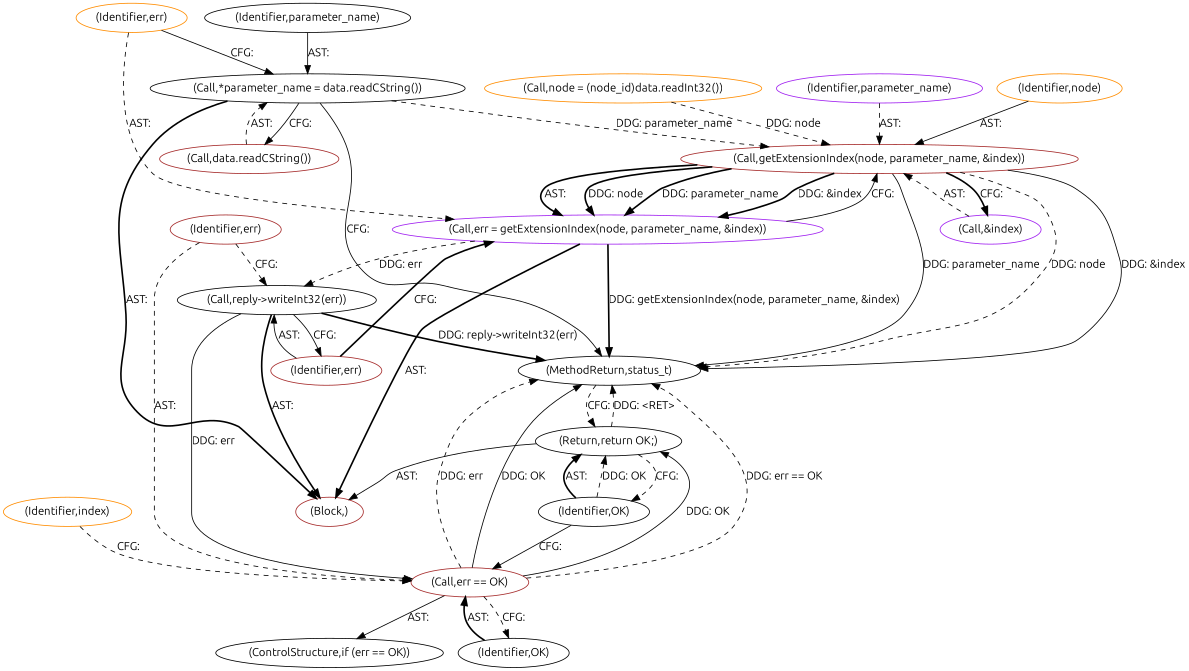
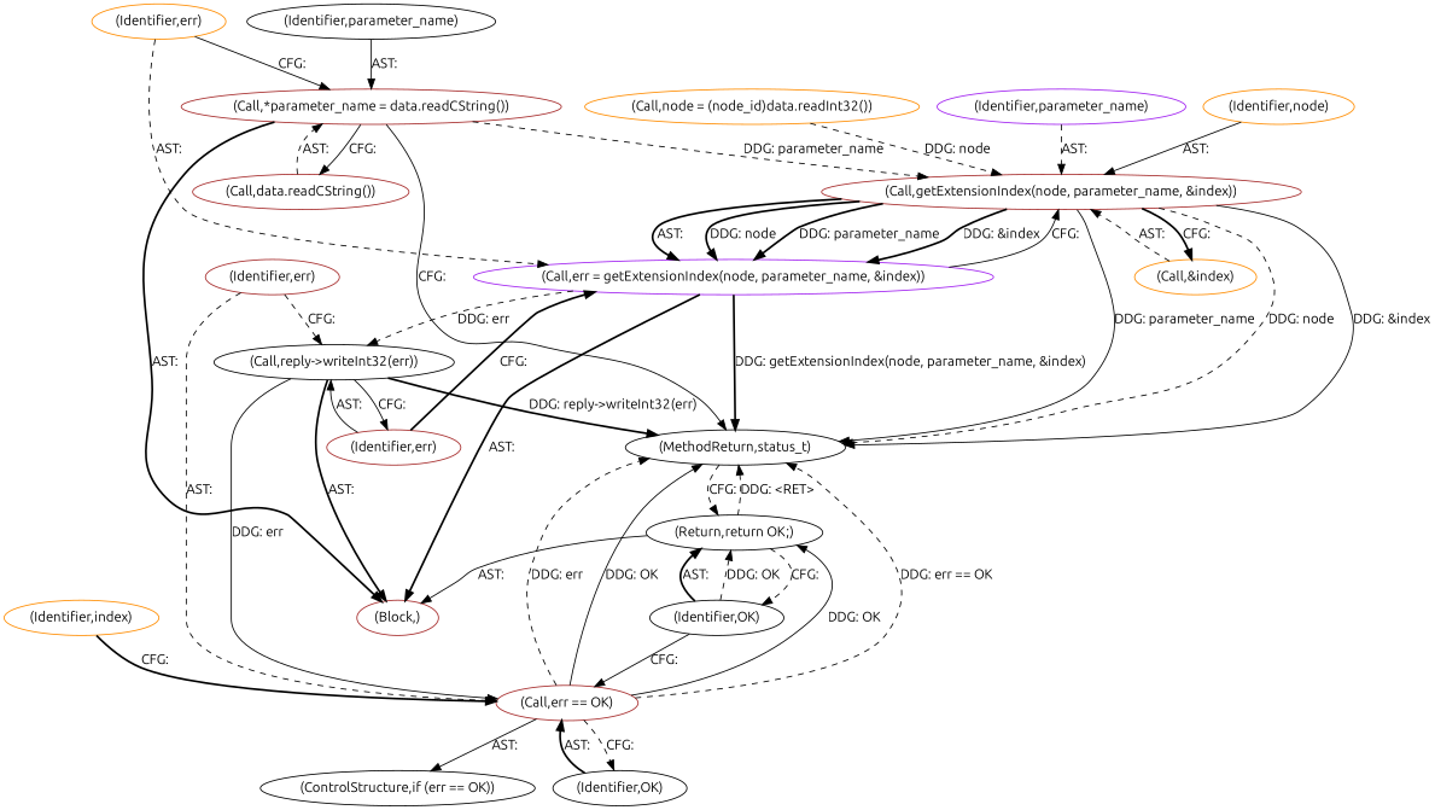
  digraph {
    fontname=Ubuntu
    node [color=black fontname=Ubuntu]
    edge [fontname=Ubuntu style=dashed]
-   n1 [label="(Call,*parameter_name = data.readCString())"]
+   n1 [color=brown label="(Call,*parameter_name = data.readCString())"]
    n2 [color=brown label="(Call,getExtensionIndex(node, parameter_name, &index))"]
    n3 [color=brown label="(Call,data.readCString())"]
    n4 [label="(MethodReturn,status_t)"]
    n5 [color=brown label="(Block,)"]
    n6 [color=purple label="(Call,err = getExtensionIndex(node, parameter_name, &index))"]
-   n7 [color=purple label="(Call,&index)"]
+   n7 [color=darkorange label="(Call,&index)"]
    n8 [label="(Return,return OK;)"]
    n9 [label="(Call,reply->writeInt32(err))"]
    n10 [color=brown label="(Call,err == OK)"]
    n11 [color=brown label="(Identifier,err)"]
    n12 [label="(ControlStructure,if (err == OK))"]
    n13 [label="(Identifier,OK)"]
    n14 [label="(Identifier,OK)"]
    n15 [color=darkorange label="(Call,node = (node_id)data.readInt32())"]
    n16 [color=purple label="(Identifier,parameter_name)"]
    n17 [color=darkorange label="(Identifier,err)"]
    n18 [color=darkorange label="(Identifier,index)"]
    n19 [label="(Identifier,parameter_name)"]
    n20 [color=brown label="(Identifier,err)"]
    n21 [color=darkorange label="(Identifier,node)"]
    n1 -> n2 [label="DDG: parameter_name"]
    n1 -> n3 [label="CFG: " style=solid]
    n1 -> n4 [label="CFG: " style=solid]
    n1 -> n5 [label="AST: " style=bold]
    n2 -> n4 [label="DDG: &index" style=solid]
    n2 -> n4 [label="DDG: parameter_name" style=solid]
    n2 -> n4 [label="DDG: node"]
    n2 -> n6 [label="AST: " style=bold]
    n2 -> n6 [label="DDG: node" style=bold]
    n2 -> n6 [label="DDG: parameter_name" style=bold]
    n2 -> n6 [label="DDG: &index" style=bold]
    n2 -> n7 [label="CFG: " style=bold]
    n3 -> n1 [label="AST: "]
    n4 -> n8 [label="CFG: "]
    n6 -> n2 [label="CFG: " style=solid]
    n6 -> n4 [label="DDG: getExtensionIndex(node, parameter_name, &index)" style=bold]
    n6 -> n5 [label="AST: " style=bold]
    n6 -> n9 [label="DDG: err"]
    n7 -> n2 [label="AST: "]
    n8 -> n4 [label="DDG: <RET>"]
    n8 -> n5 [label="AST: " style=solid]
    n8 -> n14 [label="CFG: "]
    n9 -> n4 [label="DDG: reply->writeInt32(err)" style=bold]
    n9 -> n5 [label="AST: " style=bold]
    n9 -> n10 [label="DDG: err" style=solid]
    n9 -> n11 [label="CFG: " style=solid]
    n10 -> n4 [label="DDG: err == OK"]
    n10 -> n4 [label="DDG: err"]
    n10 -> n4 [label="DDG: OK" style=solid]
    n10 -> n8 [label="DDG: OK" style=solid]
    n10 -> n12 [label="AST: " style=solid]
    n10 -> n13 [label="CFG: "]
    n11 -> n6 [label="CFG: " style=bold]
    n11 -> n9 [label="AST: " style=solid]
    n13 -> n10 [label="AST: " style=bold]
    n14 -> n8 [label="AST: " style=bold]
    n14 -> n8 [label="DDG: OK"]
    n14 -> n10 [label="CFG: " style=solid]
    n15 -> n2 [label="DDG: node"]
    n16 -> n2 [label="AST: "]
    n17 -> n1 [label="CFG: " style=solid]
    n17 -> n6 [label="AST: "]
-   n18 -> n10 [label="CFG: "]
+   n18 -> n10 [label="CFG: " style=bold]
    n19 -> n1 [label="AST: " style=solid]
    n20 -> n9 [label="CFG: "]
    n20 -> n10 [label="AST: "]
    n21 -> n2 [label="AST: " style=solid]
  }
